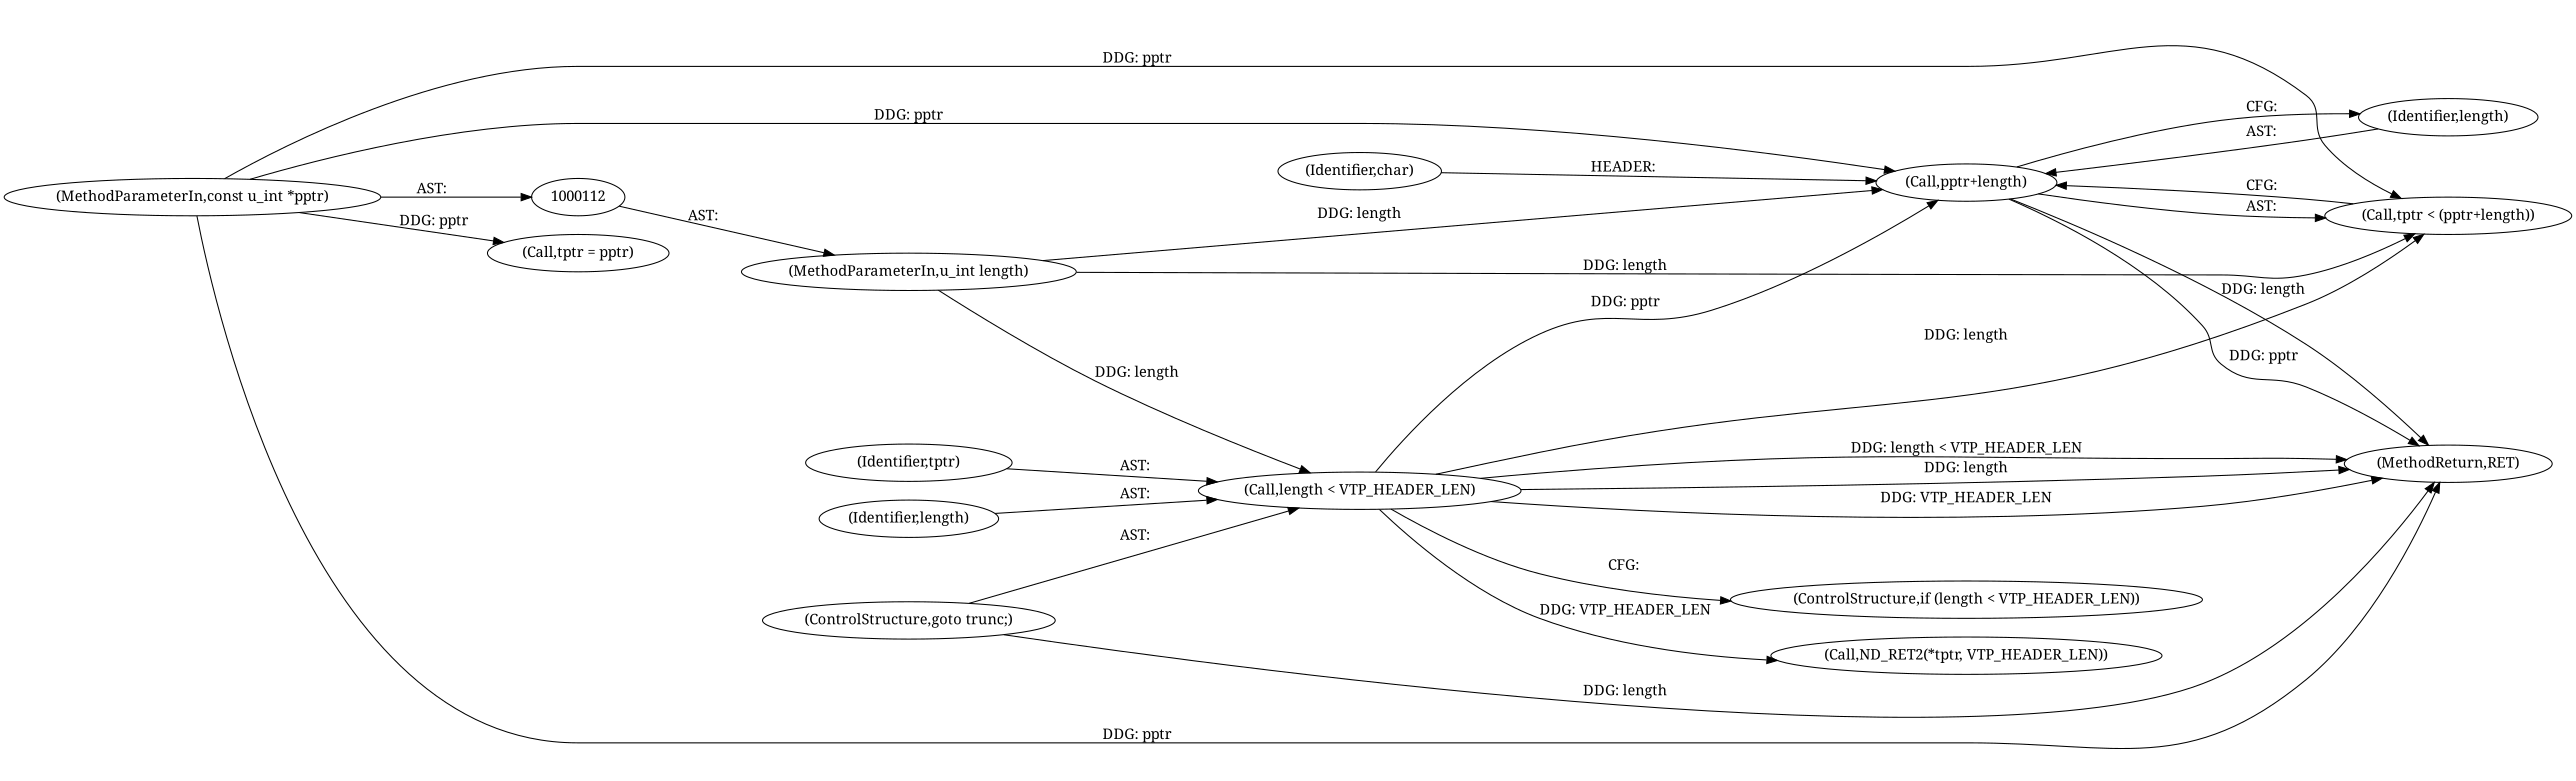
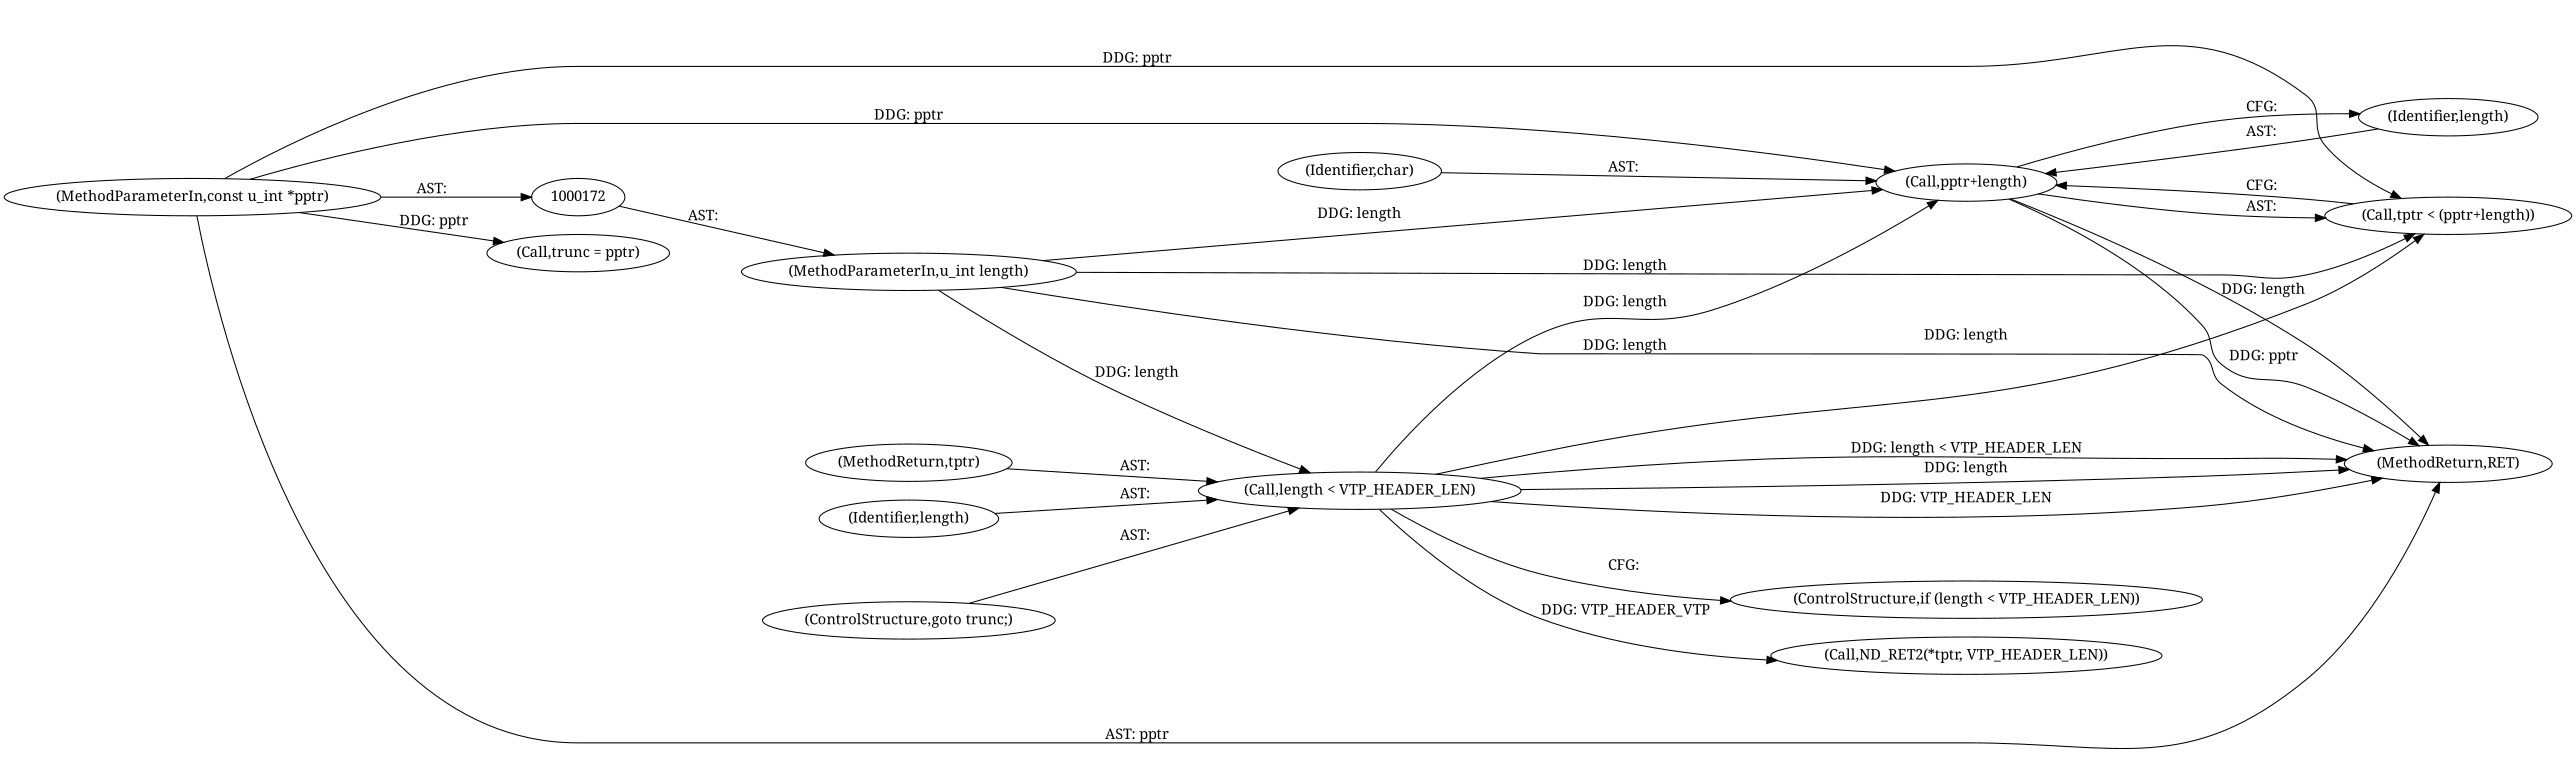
  digraph {
    fontname="Noto Serif"
    rankdir=LR
    node [fontname="Noto Serif"]
    edge [fontname="Noto Serif"]
    n1 [label="(Call,pptr+length)"]
    n2 [label="(Identifier,length)"]
    n3 [label="(MethodReturn,RET)"]
    n4 [label="(Call,tptr < (pptr+length))"]
    n5 [label="(MethodParameterIn,const u_int *pptr)"]
-   n6 [label="(Call,tptr = pptr)"]
-   1000112
+   n6 [label="(Call,trunc = pptr)"]
+   1000112 [label=1000172]
    n8 [label="(MethodParameterIn,u_int length)"]
    n9 [label="(Call,length < VTP_HEADER_LEN)"]
    n10 [label="(ControlStructure,if (length < VTP_HEADER_LEN))"]
    n11 [label="(Call,ND_RET2(*tptr, VTP_HEADER_LEN))"]
    n12 [label="(Identifier,length)"]
    n13 [label="(ControlStructure,goto trunc;)"]
-   n14 [label="(Identifier,tptr)"]
+   n14 [label="(MethodReturn,tptr)"]
    n15 [label="(Identifier,char)"]
    n1 -> n2 [label="CFG: "]
    n1 -> n3 [label="DDG: length"]
    n1 -> n3 [label="DDG: pptr"]
    n1 -> n4 [label="AST: "]
    n2 -> n1 [label="AST: "]
    n4 -> n1 [label="CFG: "]
    n5 -> n1 [label="DDG: pptr"]
-   n5 -> n3 [label="DDG: pptr"]
+   n5 -> n3 [label="AST: pptr"]
    n5 -> n4 [label="DDG: pptr"]
    n5 -> n6 [label="DDG: pptr"]
    n5 -> 1000112 [label="AST: "]
    1000112 -> n8 [label="AST: "]
    n8 -> n1 [label="DDG: length"]
-   n13 -> n3 [label="DDG: length"]
+   n8 -> n3 [label="DDG: length"]
    n8 -> n4 [label="DDG: length"]
    n8 -> n9 [label="DDG: length"]
-   n9 -> n1 [label="DDG: pptr"]
+   n9 -> n1 [label="DDG: length"]
    n9 -> n3 [label="DDG: length"]
    n9 -> n3 [label="DDG: length < VTP_HEADER_LEN"]
    n9 -> n3 [label="DDG: VTP_HEADER_LEN"]
    n9 -> n4 [label="DDG: length"]
    n9 -> n10 [label="CFG: "]
-   n9 -> n11 [label="DDG: VTP_HEADER_LEN"]
+   n9 -> n11 [label="DDG: VTP_HEADER_VTP"]
    n12 -> n9 [label="AST: "]
    n13 -> n9 [label="AST: "]
    n14 -> n9 [label="AST: "]
-   n15 -> n1 [label="HEADER: "]
+   n15 -> n1 [label="AST: "]
  }
